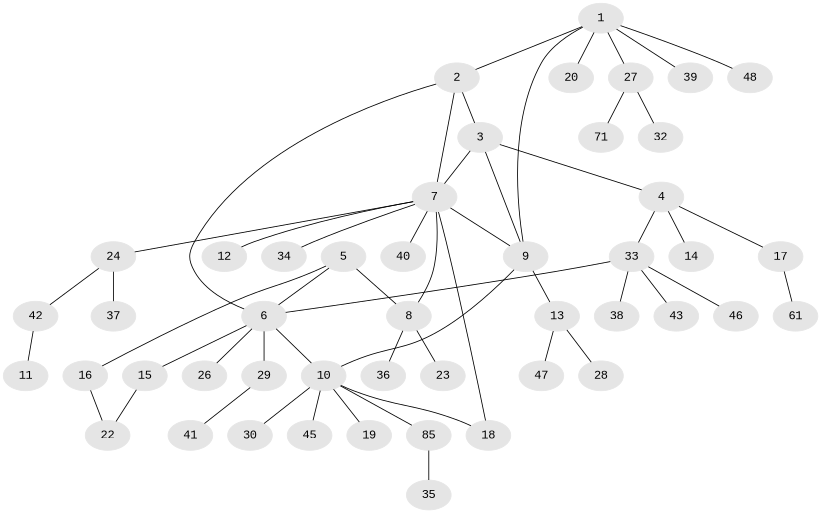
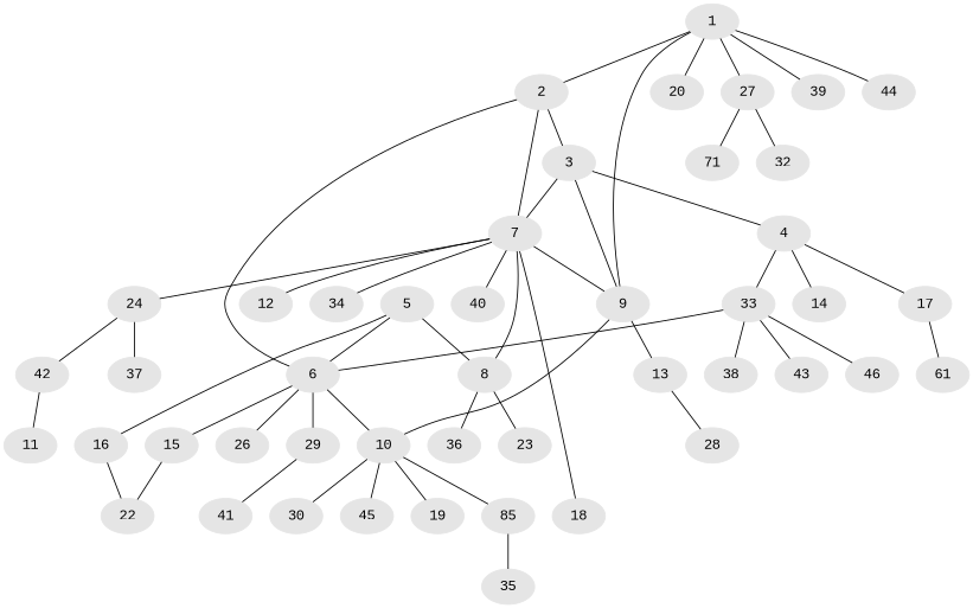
  graph {
    fontname="Liberation Mono"
    node [color=gray90 fontname="Liberation Mono" style=filled]
    edge [fontname="Liberation Mono"]
    1
    2
    9
    20
    27
    39
-   44 [label=48]
+   44
    3
    6
    7
    10
    13
    n13 [label=71]
    32
    4
    15
    26
    29
    8
    12
    18
    24
    34
    40
    14
    17
    33
    n28 [label=61]
    38
    43
    46
    5
    16
    23
    36
    22
    19
    n38 [label=85]
    30
    45
    41
    37
    42
    28
-   47
    35
    11
    1 -- 2
    1 -- 9
    1 -- 20
    1 -- 27
    1 -- 39
    1 -- 44
    2 -- 3
    2 -- 6
    2 -- 7
    9 -- 10
    9 -- 13
    27 -- n13
    27 -- 32
    3 -- 9
    3 -- 7
    3 -- 4
    6 -- 10
    6 -- 15
    6 -- 26
    6 -- 29
    7 -- 9
    7 -- 8
    7 -- 12
    7 -- 18
    7 -- 24
    7 -- 34
    7 -- 40
-   10 -- 18
    10 -- 19
    10 -- n38
    10 -- 30
    10 -- 45
    13 -- 28
-   13 -- 47
    4 -- 14
    4 -- 17
    4 -- 33
    15 -- 22
    29 -- 41
    8 -- 23
    8 -- 36
    24 -- 37
    24 -- 42
    17 -- n28
    33 -- 6
    33 -- 38
    33 -- 43
    33 -- 46
    5 -- 6
    5 -- 8
    5 -- 16
    16 -- 22
    n38 -- 35
    42 -- 11
  }
